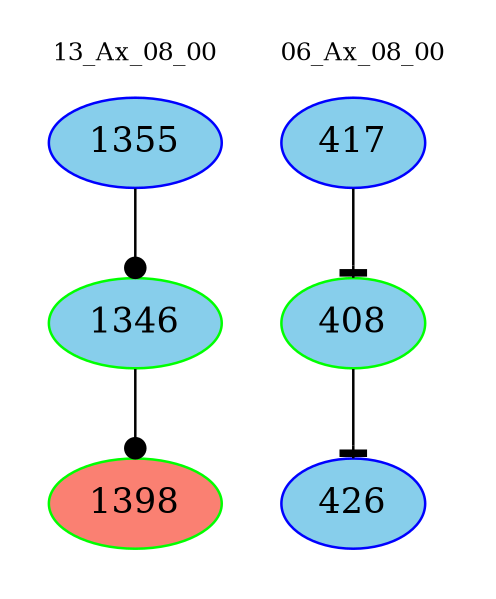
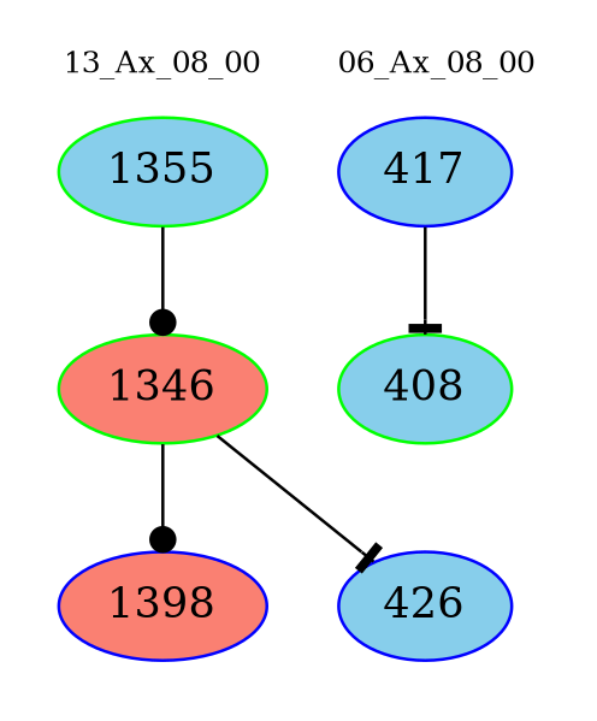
  digraph {
    node [color=blue fillcolor=skyblue style=filled]
    edge [arrowhead=dot color=black]
-   n1 [label=1355]
-   n2 [color=green label=1346]
-   n3 [color=green fillcolor=salmon label=1398]
+   n1 [color=green label=1355]
+   n2 [color=green fillcolor=salmon label=1346]
+   n3 [fillcolor=salmon label=1398]
    n4 [label=417]
    n5 [color=green label=408]
    n6 [label=426]
    subgraph cluster_1 {
      color=white
      fontsize=10
      label="13_Ax_08_00"
      n1
      n2
      n3
    }
    subgraph cluster_2 {
      color=white
      fontsize=10
      label="06_Ax_08_00"
      n4
      n5
      n6
    }
    n1 -> n2
    n2 -> n3
    n4 -> n5 [arrowhead=tee]
-   n5 -> n6 [arrowhead=tee]
+   n2 -> n6 [arrowhead=tee]
  }
